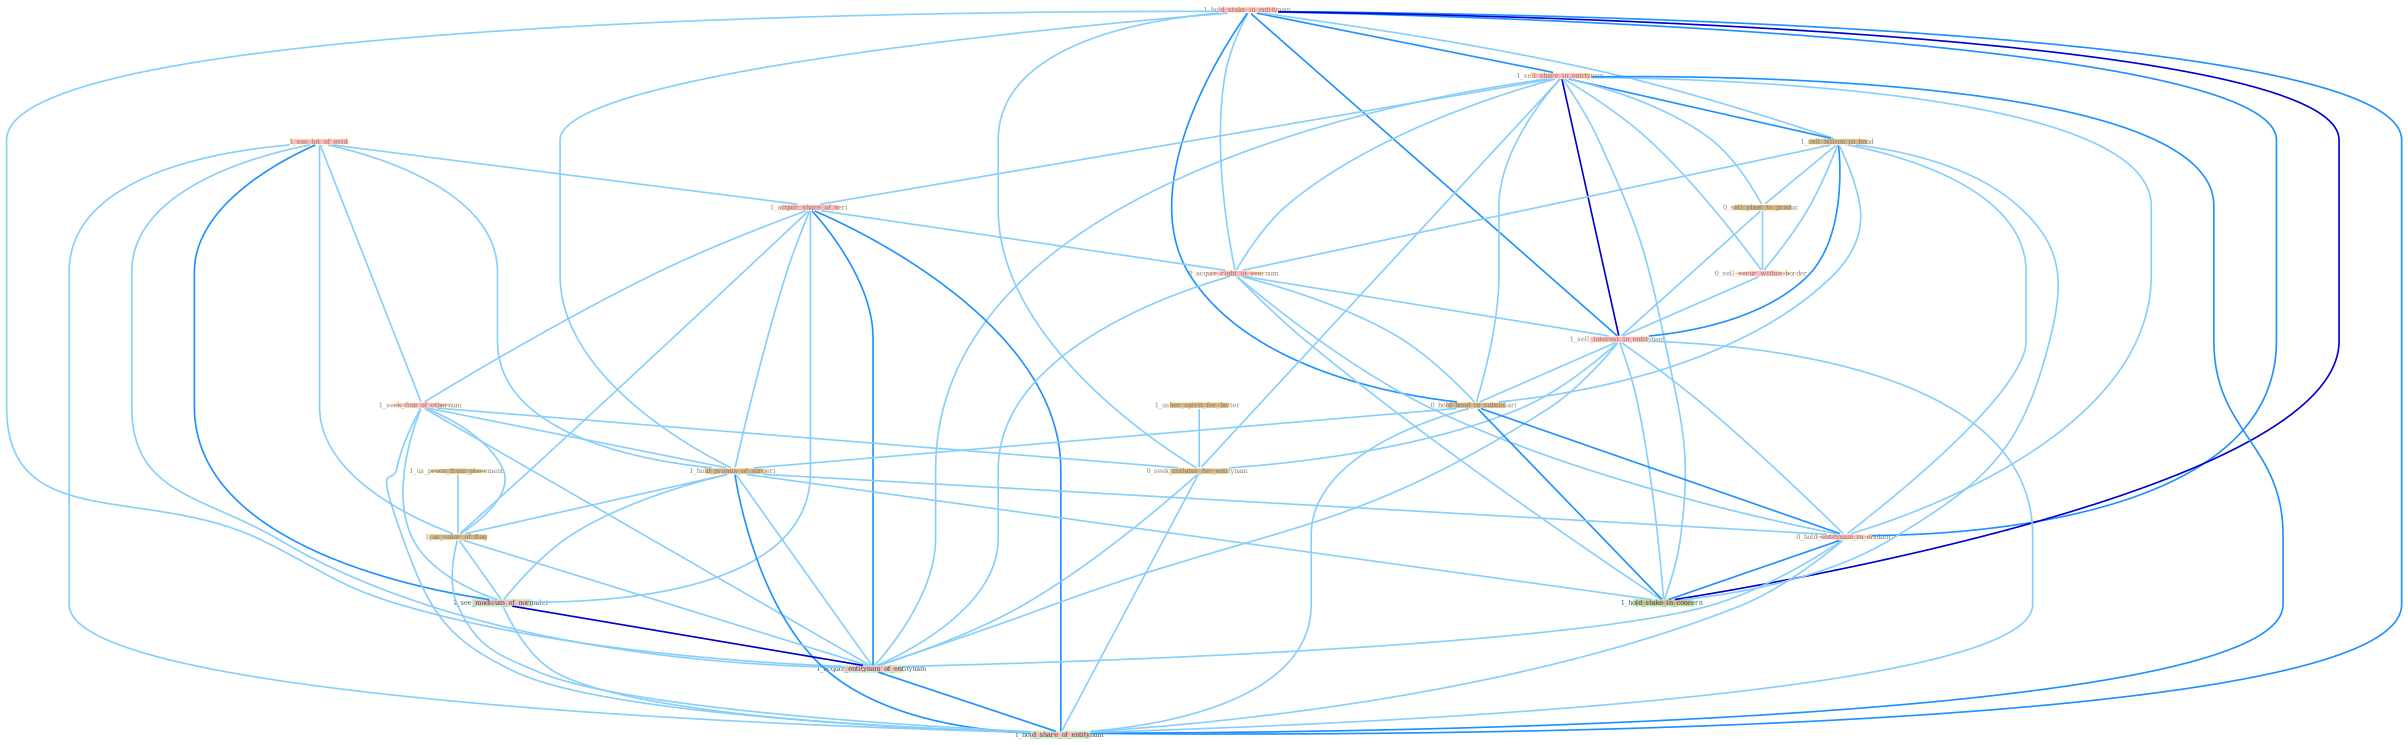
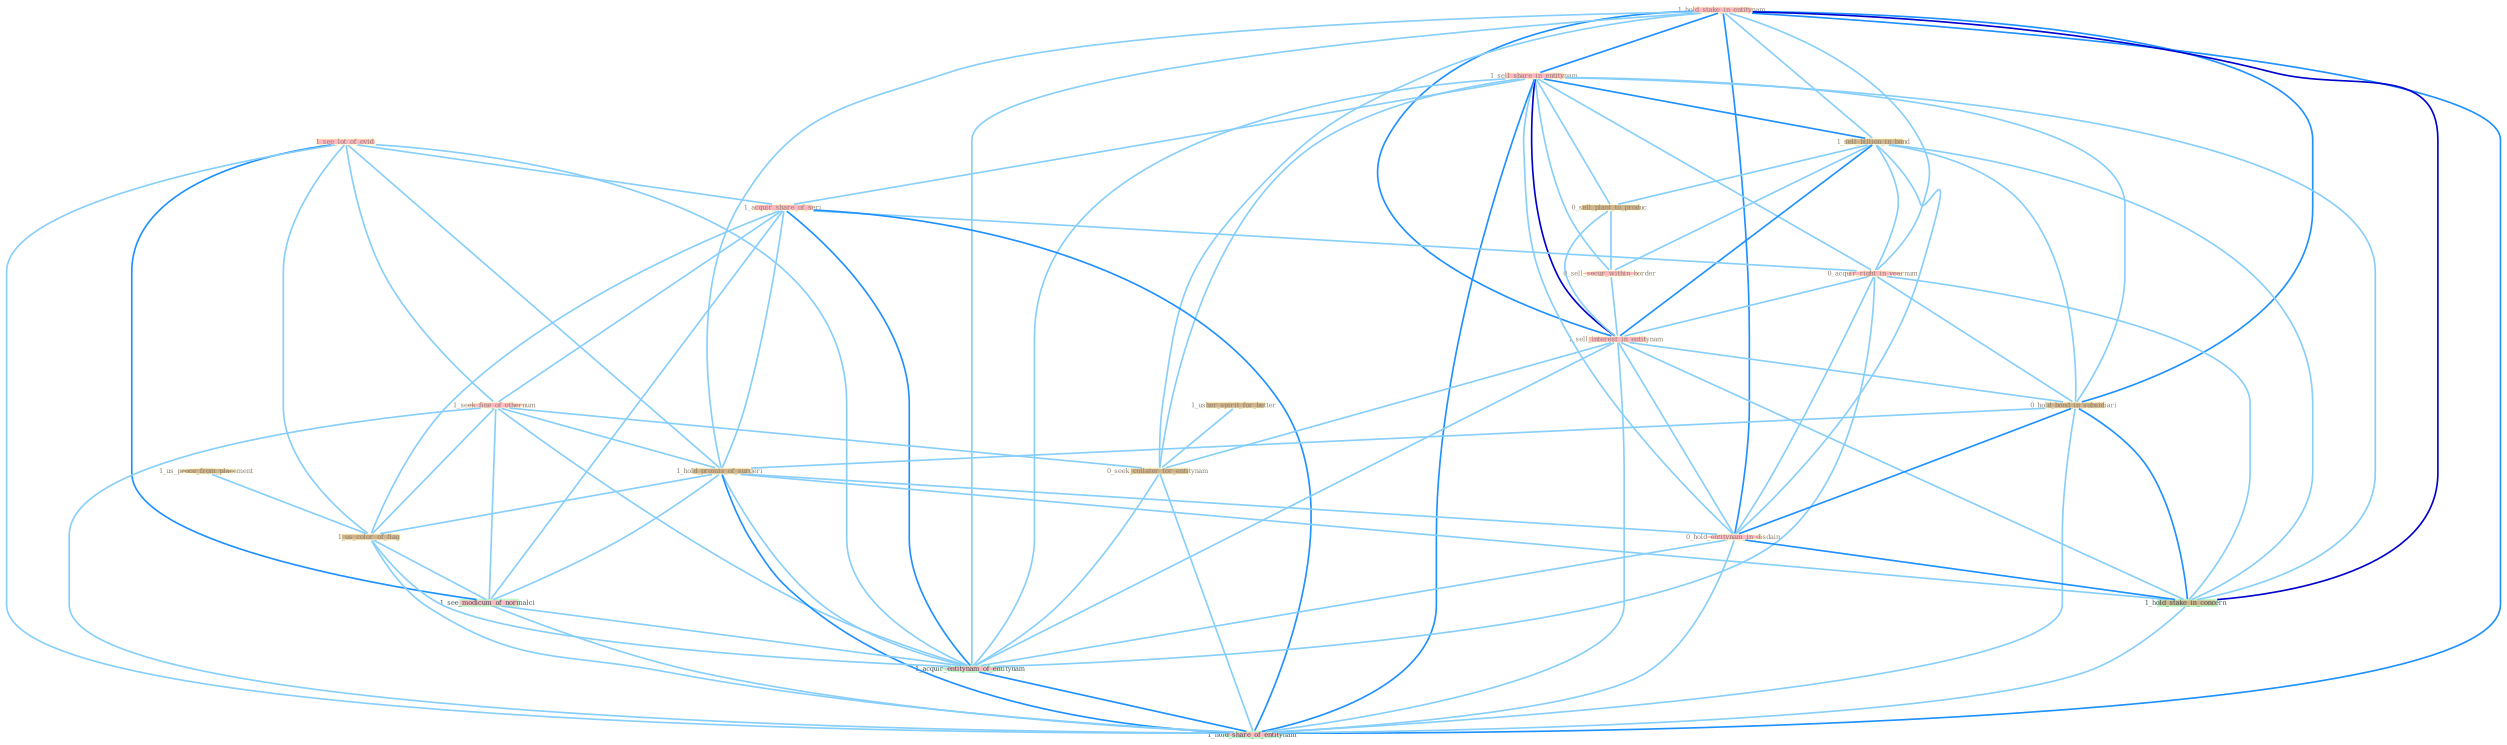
  graph {
    node [color="#ffffe0" fillcolor=lightpink fixedsize=true fontcolor="#8b7d6b" fontsize=4 shape=note style=filled]
    edge [color="#87cefa" w=1]
    "1_see_lot_of_evid " [height=.06 width=.5]
    "1_hold_stake_in_entitynam " [height=.06 width=.5]
    "1_sell_share_in_entitynam " [height=.06 width=.5]
    "1_sell_billion_in_bond " [fillcolor=tan height=.06 width=.5]
    "1_acquir_share_of_seri " [height=.06 width=.5]
    "0_sell_plant_to_produc " [fillcolor=tan height=.06 width=.5]
    "0_sell_secur_within_border " [height=.06 shape=ellipse width=.5]
    "0_acquir_right_in_yearnum " [height=.06 shape=ellipse width=.5]
    "1_us_proce_from_placement " [fillcolor=tan height=.06 shape=ellipse width=.5]
    "1_sell_interest_in_entitynam " [height=.06 width=.5]
    "1_seek_fine_of_othernum " [height=.06 shape=ellipse width=.5]
    "0_hold_bond_in_subsidiari " [fillcolor=tan height=.06 width=.5]
    "1_usher_spirit_for_better " [fillcolor=tan height=.06 width=.5]
    "1_hold_promis_of_surgeri " [fillcolor=tan height=.06 width=.5]
    "0_hold_entitynam_in_disdain " [height=.06 shape=ellipse width=.5]
    "1_us_color_of_flag " [fillcolor=tan height=.06 width=.5]
    "0_seek_collater_for_entitynam " [fillcolor=tan height=.06 width=.5]
    "1_see_modicum_of_normalci " [color="#BDFCC9" fontcolor="#2f4f4f" height=.06 width=.5]
-   "1_acquir_entitynam_of_entitynam " [color="#BDFCC9" fontcolor="#2f4f4f" height=.06 width=.5]
-   "1_hold_share_of_entitynam " [color="#BDFCC9" fontcolor="#2f4f4f" height=.06 width=.5]
+   "1_acquir_entitynam_of_entitynam " [color="#BDFCC9" fontcolor="#2f4f4f" height=.06 shape=ellipse width=.5]
+   "1_hold_share_of_entitynam " [color="#BDFCC9" fontcolor="#2f4f4f" height=.06 shape=ellipse width=.5]
    "1_hold_stake_in_concern " [color="#BDFCC9" fillcolor=tan fontcolor="#2f4f4f" height=.06 width=.5]
    subgraph sub_1 {
      "1_see_lot_of_evid "
      "1_hold_stake_in_entitynam "
      "1_sell_share_in_entitynam "
      "1_sell_billion_in_bond "
      "1_acquir_share_of_seri "
      "0_sell_plant_to_produc "
      "0_sell_secur_within_border "
      "0_acquir_right_in_yearnum "
      "1_us_proce_from_placement "
      "1_sell_interest_in_entitynam "
      "1_seek_fine_of_othernum "
      "0_hold_bond_in_subsidiari "
      "1_usher_spirit_for_better "
      "1_hold_promis_of_surgeri "
      "0_hold_entitynam_in_disdain "
      "1_us_color_of_flag "
      "0_seek_collater_for_entitynam "
    }
    subgraph sub_2 {
    }
    "1_see_lot_of_evid " -- "1_acquir_share_of_seri "
    "1_see_lot_of_evid " -- "1_seek_fine_of_othernum "
    "1_see_lot_of_evid " -- "1_hold_promis_of_surgeri "
    "1_see_lot_of_evid " -- "1_us_color_of_flag "
    "1_see_lot_of_evid " -- "1_see_modicum_of_normalci " [color="#1e90ff" w=2]
    "1_see_lot_of_evid " -- "1_acquir_entitynam_of_entitynam "
    "1_see_lot_of_evid " -- "1_hold_share_of_entitynam "
    "1_hold_stake_in_entitynam " -- "1_sell_share_in_entitynam " [color="#1e90ff" w=2]
    "1_hold_stake_in_entitynam " -- "1_sell_billion_in_bond "
    "1_hold_stake_in_entitynam " -- "0_acquir_right_in_yearnum "
    "1_hold_stake_in_entitynam " -- "1_sell_interest_in_entitynam " [color="#1e90ff" w=2]
    "1_hold_stake_in_entitynam " -- "0_hold_bond_in_subsidiari " [color="#1e90ff" w=2]
    "1_hold_stake_in_entitynam " -- "1_hold_promis_of_surgeri "
    "1_hold_stake_in_entitynam " -- "0_hold_entitynam_in_disdain " [color="#1e90ff" w=2]
    "1_hold_stake_in_entitynam " -- "0_seek_collater_for_entitynam "
    "1_hold_stake_in_entitynam " -- "1_acquir_entitynam_of_entitynam "
    "1_hold_stake_in_entitynam " -- "1_hold_share_of_entitynam " [color="#1e90ff" w=2]
    "1_hold_stake_in_entitynam " -- "1_hold_stake_in_concern " [color="#0000cd" w=3]
    "1_sell_share_in_entitynam " -- "1_sell_billion_in_bond " [color="#1e90ff" w=2]
    "1_sell_share_in_entitynam " -- "1_acquir_share_of_seri "
    "1_sell_share_in_entitynam " -- "0_sell_plant_to_produc "
    "1_sell_share_in_entitynam " -- "0_sell_secur_within_border "
    "1_sell_share_in_entitynam " -- "0_acquir_right_in_yearnum "
    "1_sell_share_in_entitynam " -- "1_sell_interest_in_entitynam " [color="#0000cd" w=3]
    "1_sell_share_in_entitynam " -- "0_hold_bond_in_subsidiari "
    "1_sell_share_in_entitynam " -- "0_hold_entitynam_in_disdain "
    "1_sell_share_in_entitynam " -- "0_seek_collater_for_entitynam "
    "1_sell_share_in_entitynam " -- "1_acquir_entitynam_of_entitynam "
    "1_sell_share_in_entitynam " -- "1_hold_share_of_entitynam " [color="#1e90ff" w=2]
    "1_sell_share_in_entitynam " -- "1_hold_stake_in_concern "
    "1_sell_billion_in_bond " -- "0_sell_plant_to_produc "
    "1_sell_billion_in_bond " -- "0_sell_secur_within_border "
    "1_sell_billion_in_bond " -- "0_acquir_right_in_yearnum "
    "1_sell_billion_in_bond " -- "1_sell_interest_in_entitynam " [color="#1e90ff" w=2]
    "1_sell_billion_in_bond " -- "0_hold_bond_in_subsidiari "
    "1_sell_billion_in_bond " -- "0_hold_entitynam_in_disdain "
    "1_sell_billion_in_bond " -- "1_hold_stake_in_concern "
    "1_acquir_share_of_seri " -- "0_acquir_right_in_yearnum "
    "1_acquir_share_of_seri " -- "1_seek_fine_of_othernum "
    "1_acquir_share_of_seri " -- "1_hold_promis_of_surgeri "
    "1_acquir_share_of_seri " -- "1_us_color_of_flag "
    "1_acquir_share_of_seri " -- "1_see_modicum_of_normalci "
    "1_acquir_share_of_seri " -- "1_acquir_entitynam_of_entitynam " [color="#1e90ff" w=2]
    "1_acquir_share_of_seri " -- "1_hold_share_of_entitynam " [color="#1e90ff" w=2]
    "0_sell_plant_to_produc " -- "0_sell_secur_within_border "
    "0_sell_plant_to_produc " -- "1_sell_interest_in_entitynam "
    "0_sell_secur_within_border " -- "1_sell_interest_in_entitynam "
    "0_acquir_right_in_yearnum " -- "1_sell_interest_in_entitynam "
    "0_acquir_right_in_yearnum " -- "0_hold_bond_in_subsidiari "
    "0_acquir_right_in_yearnum " -- "0_hold_entitynam_in_disdain "
    "0_acquir_right_in_yearnum " -- "1_acquir_entitynam_of_entitynam "
    "0_acquir_right_in_yearnum " -- "1_hold_stake_in_concern "
    "1_us_proce_from_placement " -- "1_us_color_of_flag "
    "1_sell_interest_in_entitynam " -- "0_hold_bond_in_subsidiari "
    "1_sell_interest_in_entitynam " -- "0_hold_entitynam_in_disdain "
    "1_sell_interest_in_entitynam " -- "0_seek_collater_for_entitynam "
    "1_sell_interest_in_entitynam " -- "1_acquir_entitynam_of_entitynam "
    "1_sell_interest_in_entitynam " -- "1_hold_share_of_entitynam "
    "1_sell_interest_in_entitynam " -- "1_hold_stake_in_concern "
    "1_seek_fine_of_othernum " -- "1_hold_promis_of_surgeri "
    "1_seek_fine_of_othernum " -- "1_us_color_of_flag "
    "1_seek_fine_of_othernum " -- "0_seek_collater_for_entitynam "
    "1_seek_fine_of_othernum " -- "1_see_modicum_of_normalci "
    "1_seek_fine_of_othernum " -- "1_acquir_entitynam_of_entitynam "
    "1_seek_fine_of_othernum " -- "1_hold_share_of_entitynam "
    "0_hold_bond_in_subsidiari " -- "1_hold_promis_of_surgeri "
    "0_hold_bond_in_subsidiari " -- "0_hold_entitynam_in_disdain " [color="#1e90ff" w=2]
    "0_hold_bond_in_subsidiari " -- "1_hold_share_of_entitynam "
    "0_hold_bond_in_subsidiari " -- "1_hold_stake_in_concern " [color="#1e90ff" w=2]
    "1_usher_spirit_for_better " -- "0_seek_collater_for_entitynam "
    "1_hold_promis_of_surgeri " -- "0_hold_entitynam_in_disdain "
    "1_hold_promis_of_surgeri " -- "1_us_color_of_flag "
    "1_hold_promis_of_surgeri " -- "1_see_modicum_of_normalci "
    "1_hold_promis_of_surgeri " -- "1_acquir_entitynam_of_entitynam "
    "1_hold_promis_of_surgeri " -- "1_hold_share_of_entitynam " [color="#1e90ff" w=2]
    "1_hold_promis_of_surgeri " -- "1_hold_stake_in_concern "
    "0_hold_entitynam_in_disdain " -- "1_acquir_entitynam_of_entitynam "
    "0_hold_entitynam_in_disdain " -- "1_hold_share_of_entitynam "
    "0_hold_entitynam_in_disdain " -- "1_hold_stake_in_concern " [color="#1e90ff" w=2]
    "1_us_color_of_flag " -- "1_see_modicum_of_normalci "
    "1_us_color_of_flag " -- "1_acquir_entitynam_of_entitynam "
    "1_us_color_of_flag " -- "1_hold_share_of_entitynam "
    "0_seek_collater_for_entitynam " -- "1_acquir_entitynam_of_entitynam "
    "0_seek_collater_for_entitynam " -- "1_hold_share_of_entitynam "
-   "1_see_modicum_of_normalci " -- "1_acquir_entitynam_of_entitynam " [color="#0000cd"]
+   "1_see_modicum_of_normalci " -- "1_acquir_entitynam_of_entitynam "
    "1_see_modicum_of_normalci " -- "1_hold_share_of_entitynam "
    "1_acquir_entitynam_of_entitynam " -- "1_hold_share_of_entitynam " [color="#1e90ff" w=2]
+   "1_hold_stake_in_concern " -- "1_hold_share_of_entitynam "
  }
